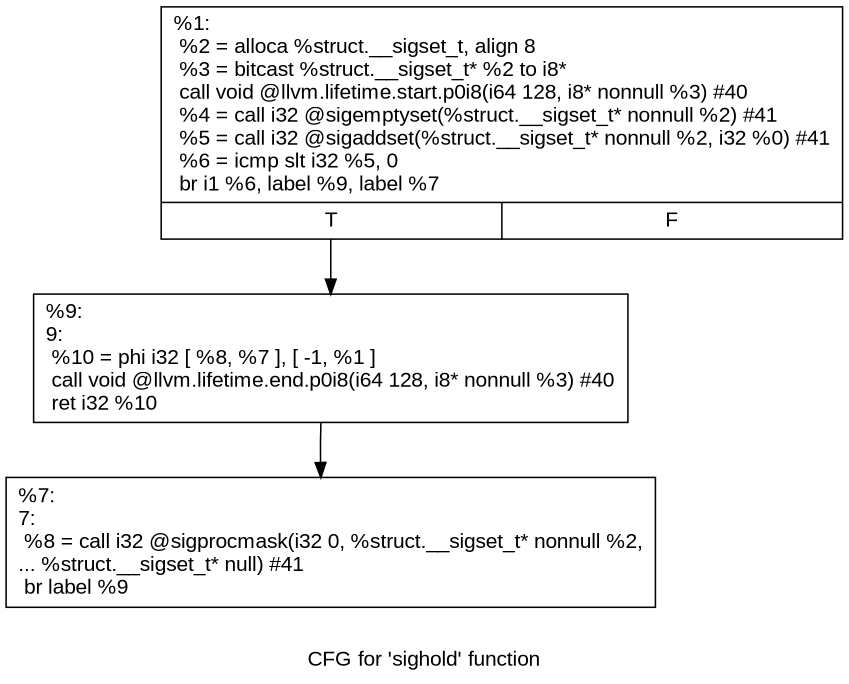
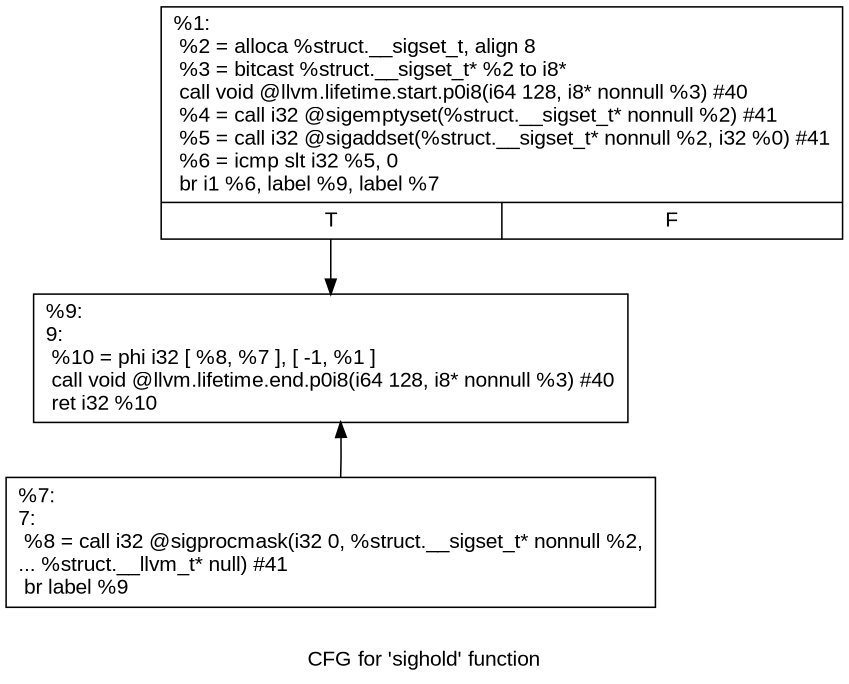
  digraph {
    fontname="Liberation Sans"
    label="CFG for 'sighold' function"
    node [fontname="Liberation Sans" shape=record]
    edge [fontname="Liberation Sans"]
    n1 [label="{%1:\l  %2 = alloca %struct.__sigset_t, align 8\l  %3 = bitcast %struct.__sigset_t* %2 to i8*\l  call void @llvm.lifetime.start.p0i8(i64 128, i8* nonnull %3) #40\l  %4 = call i32 @sigemptyset(%struct.__sigset_t* nonnull %2) #41\l  %5 = call i32 @sigaddset(%struct.__sigset_t* nonnull %2, i32 %0) #41\l  %6 = icmp slt i32 %5, 0\l  br i1 %6, label %9, label %7\l|{<s0>T|<s1>F}}"]
    n2 [label="{%9:\l9:                                                \l  %10 = phi i32 [ %8, %7 ], [ -1, %1 ]\l  call void @llvm.lifetime.end.p0i8(i64 128, i8* nonnull %3) #40\l  ret i32 %10\l}"]
-   n3 [label="{%7:\l7:                                                \l  %8 = call i32 @sigprocmask(i32 0, %struct.__sigset_t* nonnull %2,\l... %struct.__sigset_t* null) #41\l  br label %9\l}"]
+   n3 [label="{%7:\l7:                                                \l  %8 = call i32 @sigprocmask(i32 0, %struct.__sigset_t* nonnull %2,\l... %struct.__llvm_t* null) #41\l  br label %9\l}"]
    n1 -> n2 [tailport=s0]
-   n2 -> n3
+   n3 -> n2
  }
